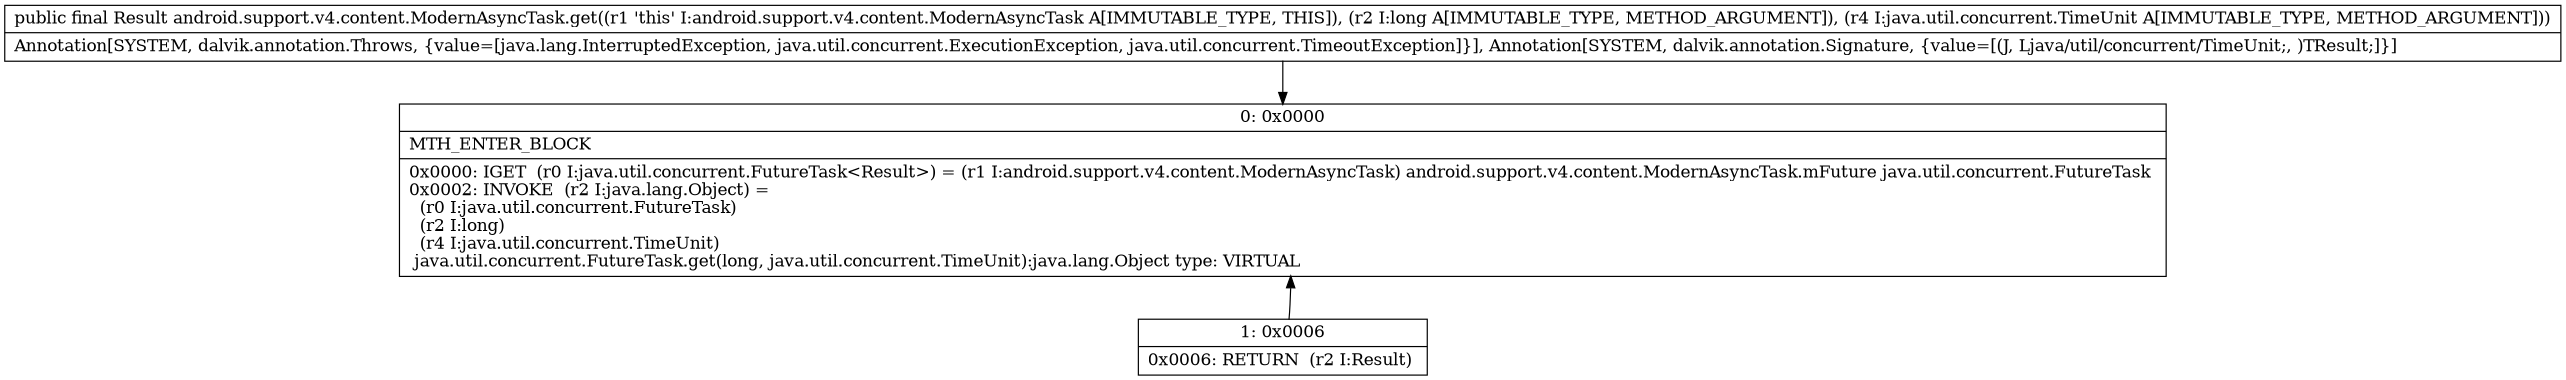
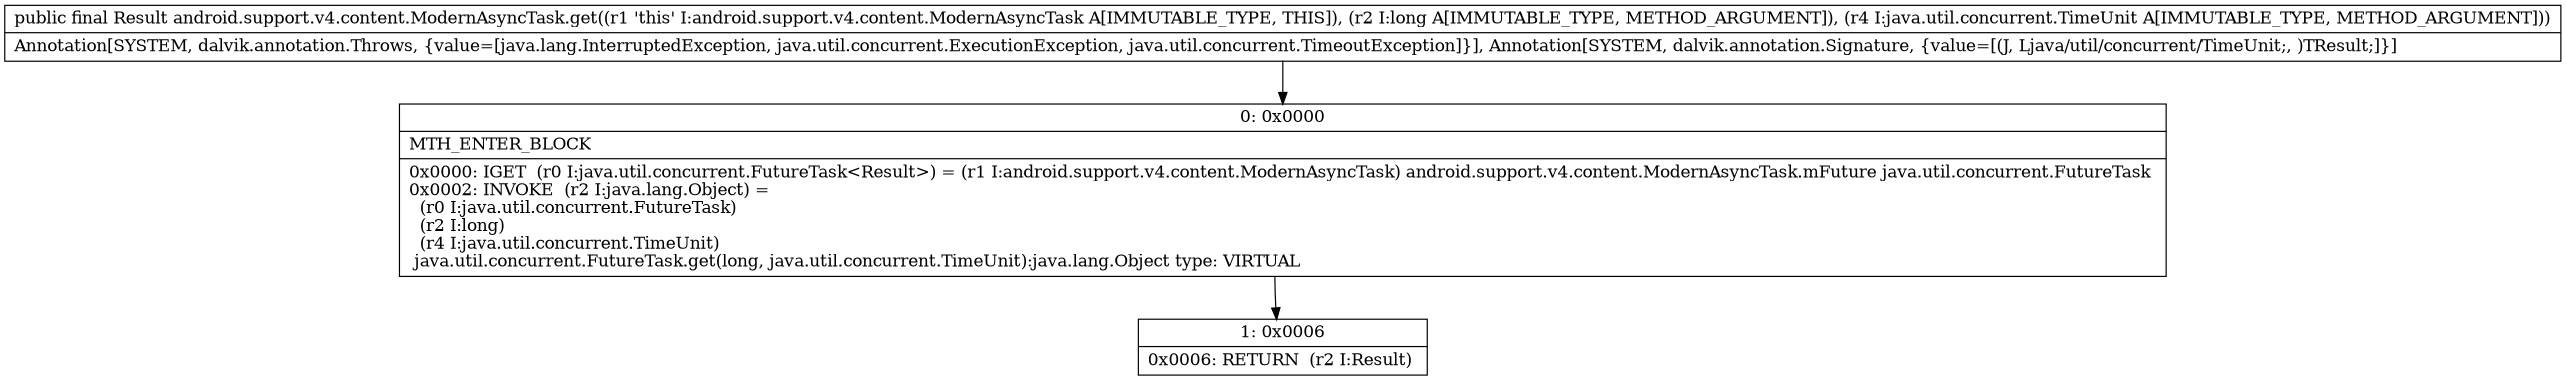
  digraph {
    node [shape=record]
    n1 [label="{0\:\ 0x0000|MTH_ENTER_BLOCK\l|0x0000: IGET  (r0 I:java.util.concurrent.FutureTask\<Result\>) = (r1 I:android.support.v4.content.ModernAsyncTask) android.support.v4.content.ModernAsyncTask.mFuture java.util.concurrent.FutureTask \l0x0002: INVOKE  (r2 I:java.lang.Object) = \l  (r0 I:java.util.concurrent.FutureTask)\l  (r2 I:long)\l  (r4 I:java.util.concurrent.TimeUnit)\l java.util.concurrent.FutureTask.get(long, java.util.concurrent.TimeUnit):java.lang.Object type: VIRTUAL \l}"]
    n2 [label="{1\:\ 0x0006|0x0006: RETURN  (r2 I:Result) \l}"]
    n3 [label="{public final Result android.support.v4.content.ModernAsyncTask.get((r1 'this' I:android.support.v4.content.ModernAsyncTask A[IMMUTABLE_TYPE, THIS]), (r2 I:long A[IMMUTABLE_TYPE, METHOD_ARGUMENT]), (r4 I:java.util.concurrent.TimeUnit A[IMMUTABLE_TYPE, METHOD_ARGUMENT]))  | Annotation[SYSTEM, dalvik.annotation.Throws, \{value=[java.lang.InterruptedException, java.util.concurrent.ExecutionException, java.util.concurrent.TimeoutException]\}], Annotation[SYSTEM, dalvik.annotation.Signature, \{value=[(J, Ljava\/util\/concurrent\/TimeUnit;, )TResult;]\}]\l}"]
-   n2 -> n1
+   n1 -> n2
    n3 -> n1
  }
